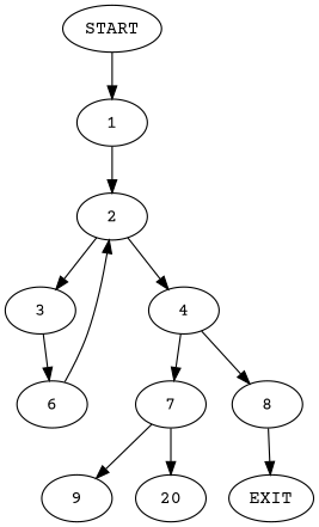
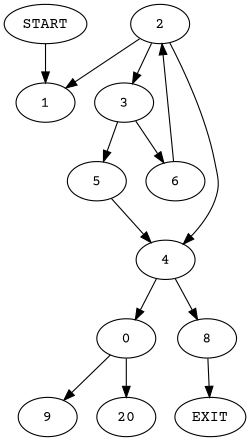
  digraph {
    fontname="Courier Prime"
    node [fontname="Courier Prime"]
    edge [fontname="Courier Prime"]
    n1 [label=START]
    1
    2
    n4 [label=EXIT]
    3
    4
+   5
    6
-   7
+   7 [label=0]
    8
    9
    n12 [label=20]
    n1 -> 1
-   1 -> 2
+   2 -> 1
    2 -> 3
    2 -> 4
+   3 -> 5
    3 -> 6
    4 -> 7
    4 -> 8
+   5 -> 4
    6 -> 2
    7 -> 9
    7 -> n12
    8 -> n4
  }
